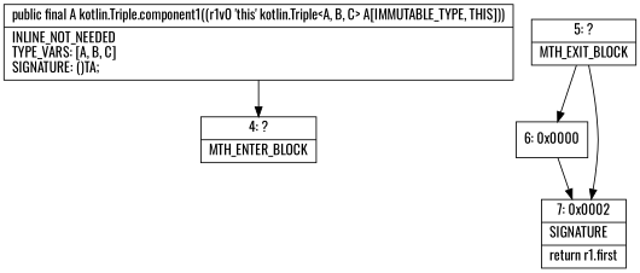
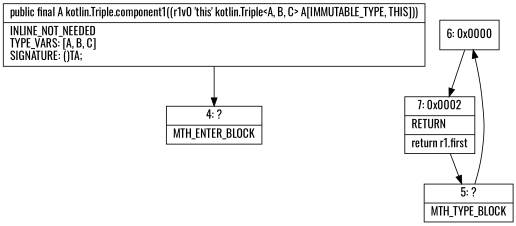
  digraph {
    fontname=Oswald
    node [fontname=Oswald shape=record]
    edge [fontname=Oswald]
    n1 [label="{4\:\ ?|MTH_ENTER_BLOCK\l}"]
    n2 [label="{6\:\ 0x0000}"]
-   n3 [label="{7\:\ 0x0002|SIGNATURE\l|return r1.first\l}"]
-   n4 [label="{5\:\ ?|MTH_EXIT_BLOCK\l}"]
+   n3 [label="{7\:\ 0x0002|RETURN\l|return r1.first\l}"]
+   n4 [label="{5\:\ ?|MTH_TYPE_BLOCK\l}"]
    n5 [label="{public final A kotlin.Triple.component1((r1v0 'this' kotlin.Triple\<A, B, C\> A[IMMUTABLE_TYPE, THIS]))  | INLINE_NOT_NEEDED\lTYPE_VARS: [A, B, C]\lSIGNATURE: ()TA;\l}"]
    n2 -> n3
-   n4 -> n3
+   n3 -> n4
    n4 -> n2
    n5 -> n1
  }
